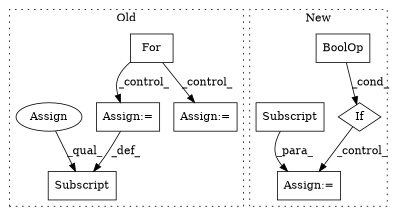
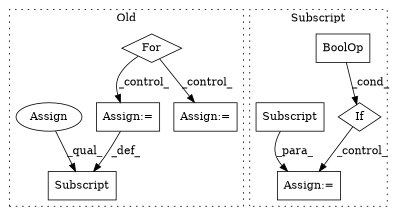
  digraph {
    node [a=68 l=3 shape=box]
-   n1 [a=107 l="4,22" label=For s="5076,5122"]
+   n1 [a=107 l="4,22" label=For s="5076,5122" shape=diamond]
    n2 [label="Assign:=" s=5221]
    n3 [label="Assign:=" s=5153]
    n4 [a=63 l="9,0" label=Subscript s="5212,0"]
    n5 [a=87 l=6 label=Assign s=5212 shape=ellipse]
    n6 [a=72 l=31 label=BoolOp s=2911]
    n7 [a=96 l="3,14" label=If s="2908,2942" shape=diamond]
    n8 [label="Assign:=" s=3170]
    n9 [a=63 l="24,0" label=Subscript s="3173,0"]
    subgraph cluster_1 {
      label=Old
      style=dotted
      n1
      n2
      n3
      n4
      n5
    }
    subgraph cluster_2 {
-     label=New
+     label=Subscript
      style=dotted
      n6
      n7
      n8
      n9
    }
    n1 -> n2 [label=_control_]
    n1 -> n3 [label=_control_]
    n2 -> n4 [label=_def_]
    n5 -> n4 [label=_qual_]
    n6 -> n7 [label=_cond_]
    n7 -> n8 [label=_control_]
    n9 -> n8 [label=_para_]
  }
